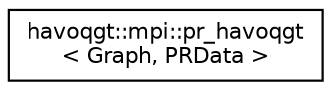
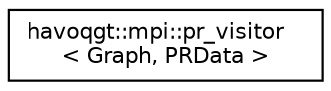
  digraph {
    rankdir=TB
-   n1 [color=black fillcolor=white fontname=Helvetica fontsize=10 height=0.2 label="havoqgt::mpi::pr_havoqgt\l\< Graph, PRData \>" shape=record style=filled width=0.4]
+   n1 [color=black fillcolor=white fontname=Helvetica fontsize=10 height=0.2 label="havoqgt::mpi::pr_visitor\l\< Graph, PRData \>" shape=record style=filled width=0.4]
  }
